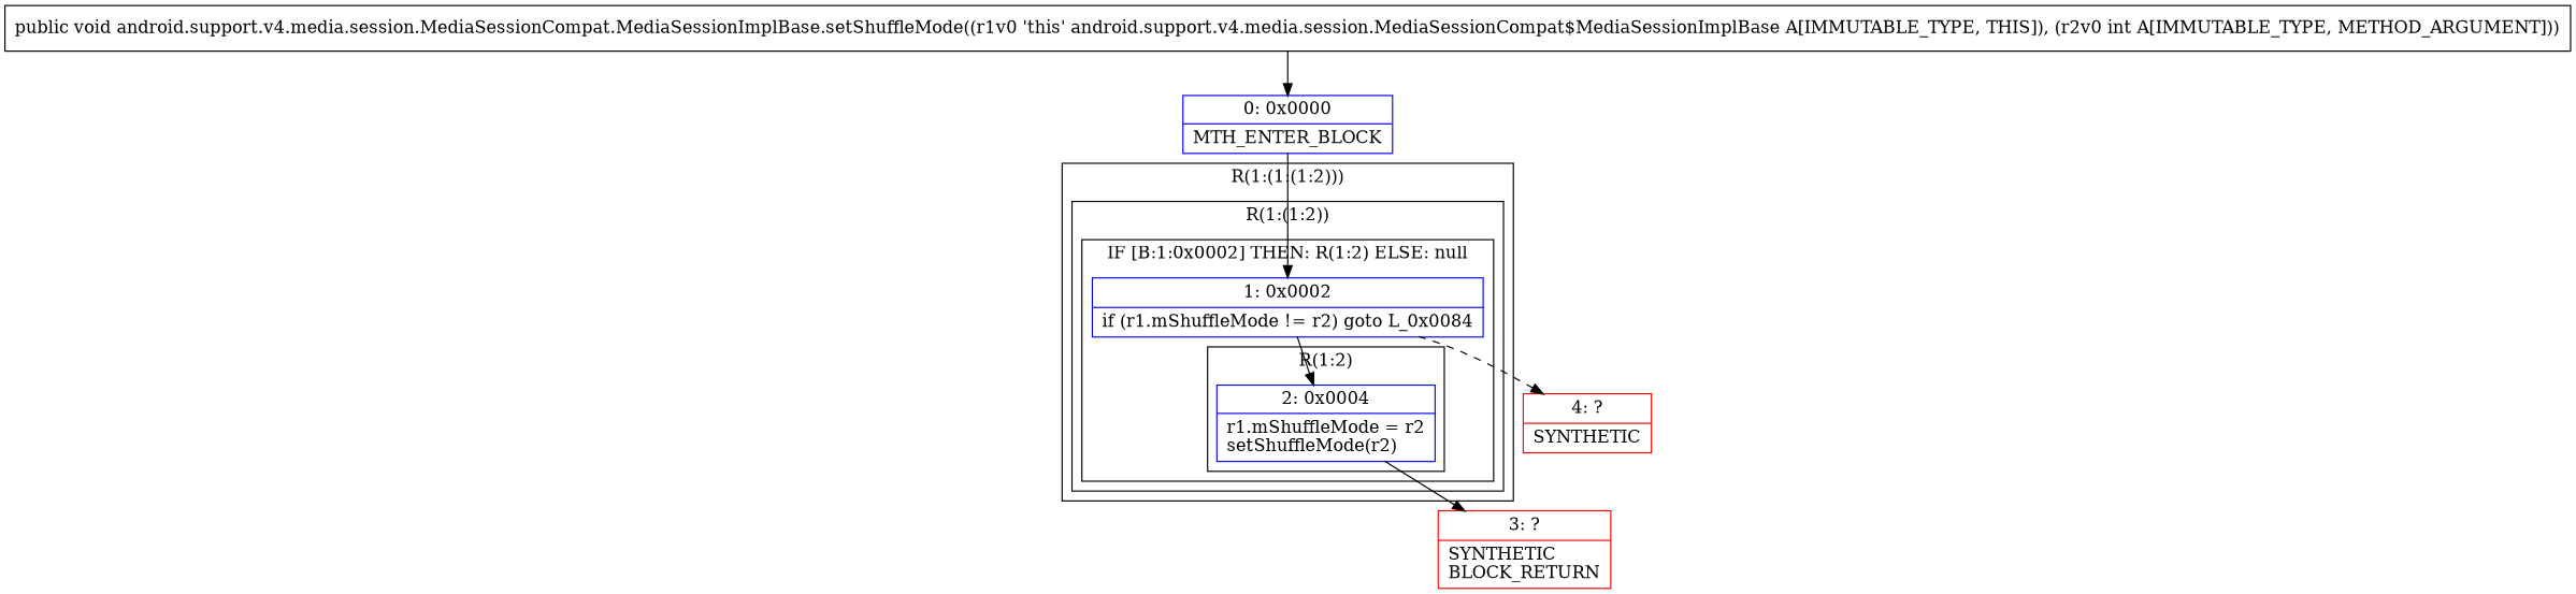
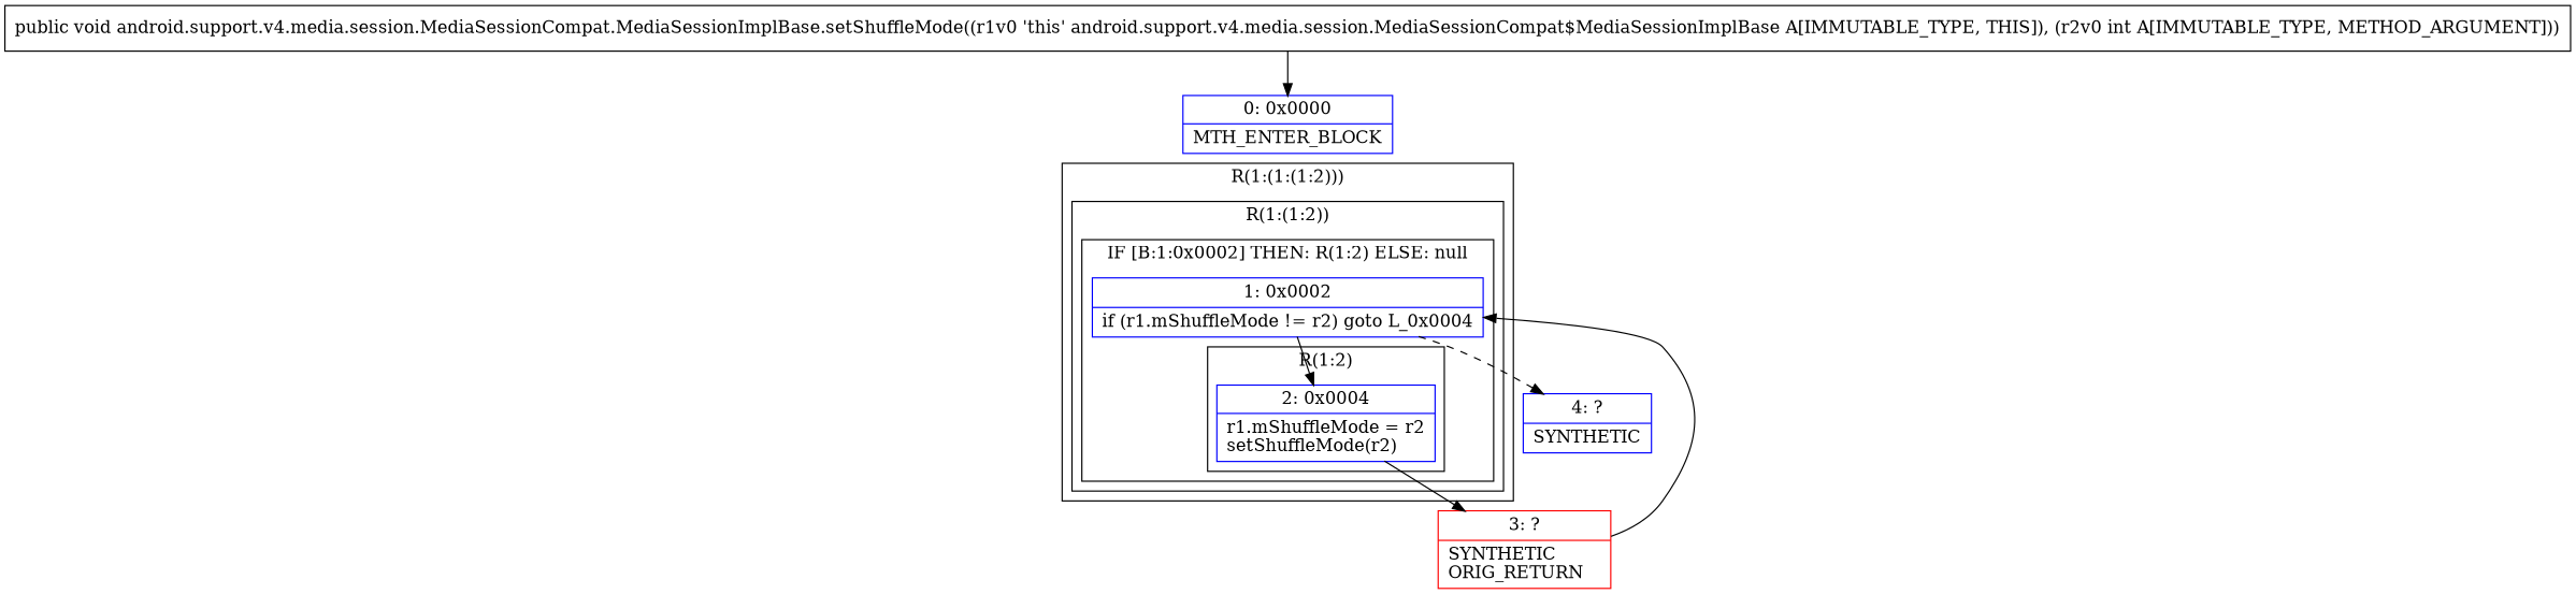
  digraph {
    node [color=blue shape=record]
    n1 [label="{2\:\ 0x0004|r1.mShuffleMode = r2\lsetShuffleMode(r2)\l}"]
-   n2 [label="{1\:\ 0x0002|if (r1.mShuffleMode != r2) goto L_0x0084\l}"]
-   n3 [color=red label="{3\:\ ?|SYNTHETIC\lBLOCK_RETURN\l}"]
-   n4 [color=red label="{4\:\ ?|SYNTHETIC\l}"]
+   n2 [label="{1\:\ 0x0002|if (r1.mShuffleMode != r2) goto L_0x0004\l}"]
+   n3 [color=red label="{3\:\ ?|SYNTHETIC\lORIG_RETURN\l}"]
+   n4 [label="{4\:\ ?|SYNTHETIC\l}"]
    n5 [label="{0\:\ 0x0000|MTH_ENTER_BLOCK\l}"]
    n6 [label="{public void android.support.v4.media.session.MediaSessionCompat.MediaSessionImplBase.setShuffleMode((r1v0 'this' android.support.v4.media.session.MediaSessionCompat$MediaSessionImplBase A[IMMUTABLE_TYPE, THIS]), (r2v0 int A[IMMUTABLE_TYPE, METHOD_ARGUMENT])) }" color=""]
    subgraph cluster_1 {
      label="R(1:(1:(1:2)))"
      subgraph cluster_2 {
        label="R(1:(1:2))"
        subgraph cluster_3 {
          label="IF [B:1:0x0002] THEN: R(1:2) ELSE: null"
          n2
          subgraph cluster_4 {
            label="R(1:2)"
            n1
          }
        }
      }
    }
    n1 -> n3
    n2 -> n1
    n2 -> n4 [style=dashed]
-   n5 -> n2
+   n3 -> n2
    n6 -> n5
  }
